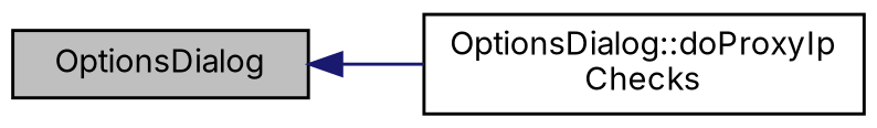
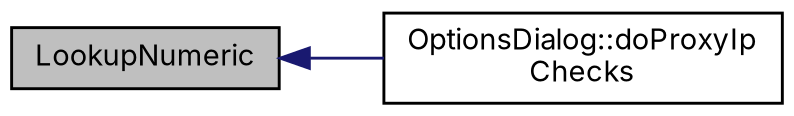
  digraph {
    rankdir=LR
    fontname=Inter
    node [color=black fontname=Inter fontsize=10 shape=record style=filled]
-   n1 [fillcolor=grey75 fontcolor=black height=0.2 label=OptionsDialog width=0.4]
+   n1 [fillcolor=grey75 fontcolor=black height=0.2 label=LookupNumeric width=0.4]
    n2 [fillcolor=white height=0.2 label="OptionsDialog::doProxyIp\lChecks" width=0.4]
    n1 -> n2 [color=midnightblue dir=back fontname=Inter fontsize=10 labelfontname=Helvetica labelfontsize=10 style=solid]
  }
